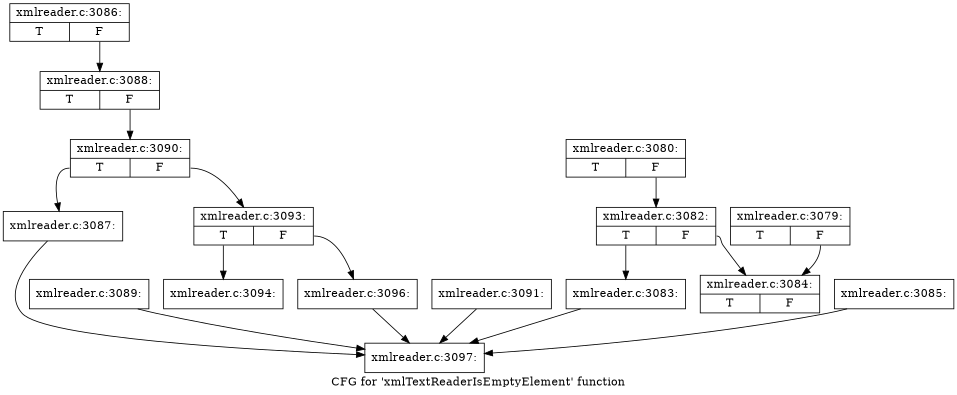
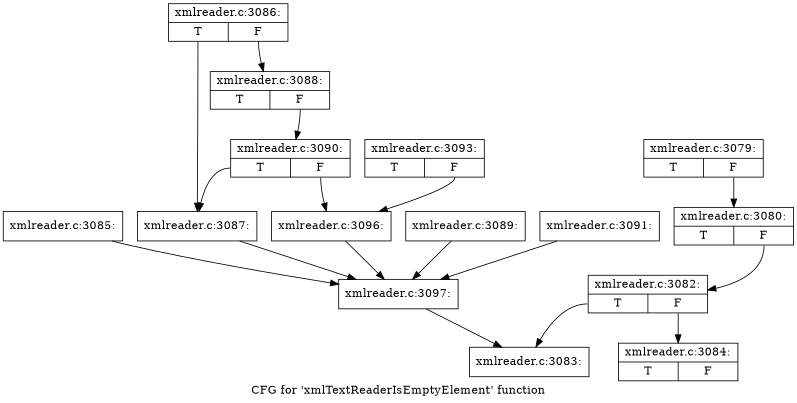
  digraph {
    label="CFG for 'xmlTextReaderIsEmptyElement' function"
    node [shape=record]
    edge [tailport=s1]
    n1 [label="{xmlreader.c:3079:|{<s0>T|<s1>F}}"]
    n2 [label="{xmlreader.c:3080:|{<s0>T|<s1>F}}"]
    n3 [label="{xmlreader.c:3082:|{<s0>T|<s1>F}}"]
    n4 [label="{xmlreader.c:3097:}"]
    n5 [label="{xmlreader.c:3083:}"]
    n6 [label="{xmlreader.c:3084:|{<s0>T|<s1>F}}"]
    n7 [label="{xmlreader.c:3085:}"]
    n8 [label="{xmlreader.c:3086:|{<s0>T|<s1>F}}"]
    n9 [label="{xmlreader.c:3087:}"]
    n10 [label="{xmlreader.c:3088:|{<s0>T|<s1>F}}"]
    n11 [label="{xmlreader.c:3090:|{<s0>T|<s1>F}}"]
    n12 [label="{xmlreader.c:3089:}"]
    n13 [label="{xmlreader.c:3093:|{<s0>T|<s1>F}}"]
    n14 [label="{xmlreader.c:3091:}"]
-   n15 [label="{xmlreader.c:3094:}"]
    n16 [label="{xmlreader.c:3096:}"]
-   n1 -> n6
+   n1 -> n2
    n2 -> n3
    n3 -> n5 [tailport=s0]
    n3 -> n6
-   n5 -> n4 [tailport=""]
+   n4 -> n5 [tailport=""]
    n7 -> n4 [tailport=""]
+   n8 -> n9 [tailport=s0]
    n8 -> n10
    n9 -> n4 [tailport=""]
    n10 -> n11
    n11 -> n9 [tailport=s0]
-   n11 -> n13
+   n11 -> n16
    n12 -> n4 [tailport=""]
-   n13 -> n15 [tailport=s0]
    n13 -> n16
    n14 -> n4 [tailport=""]
    n16 -> n4 [tailport=""]
  }
